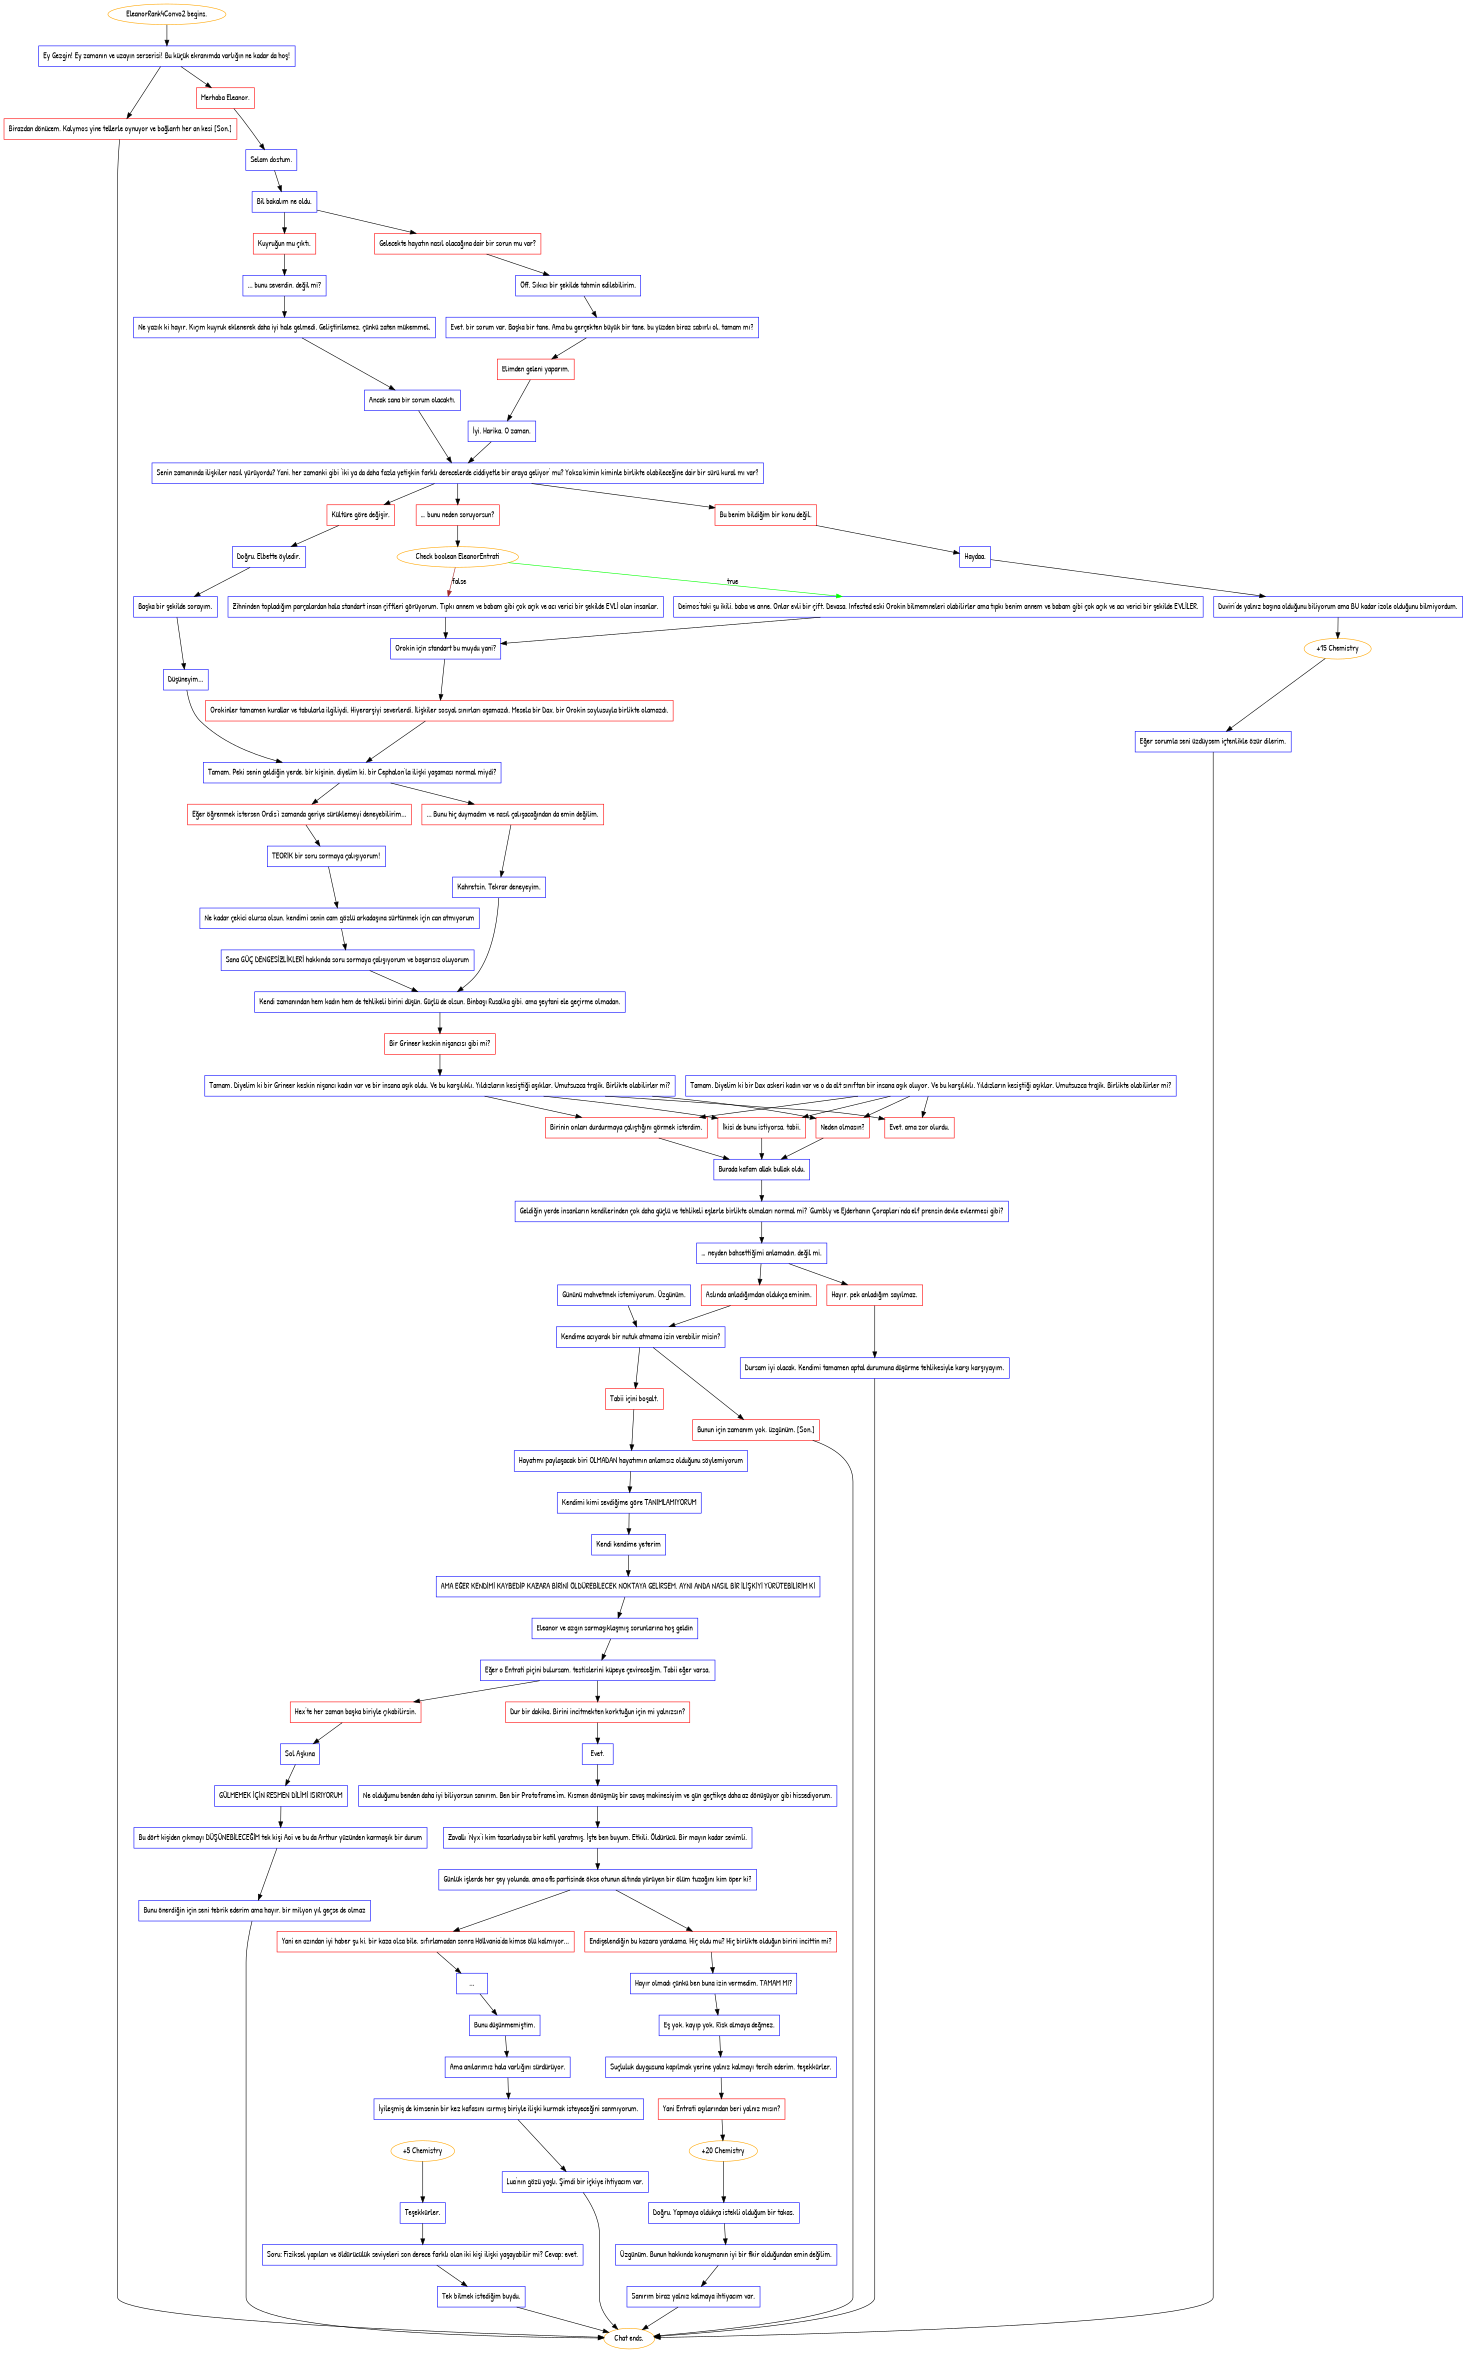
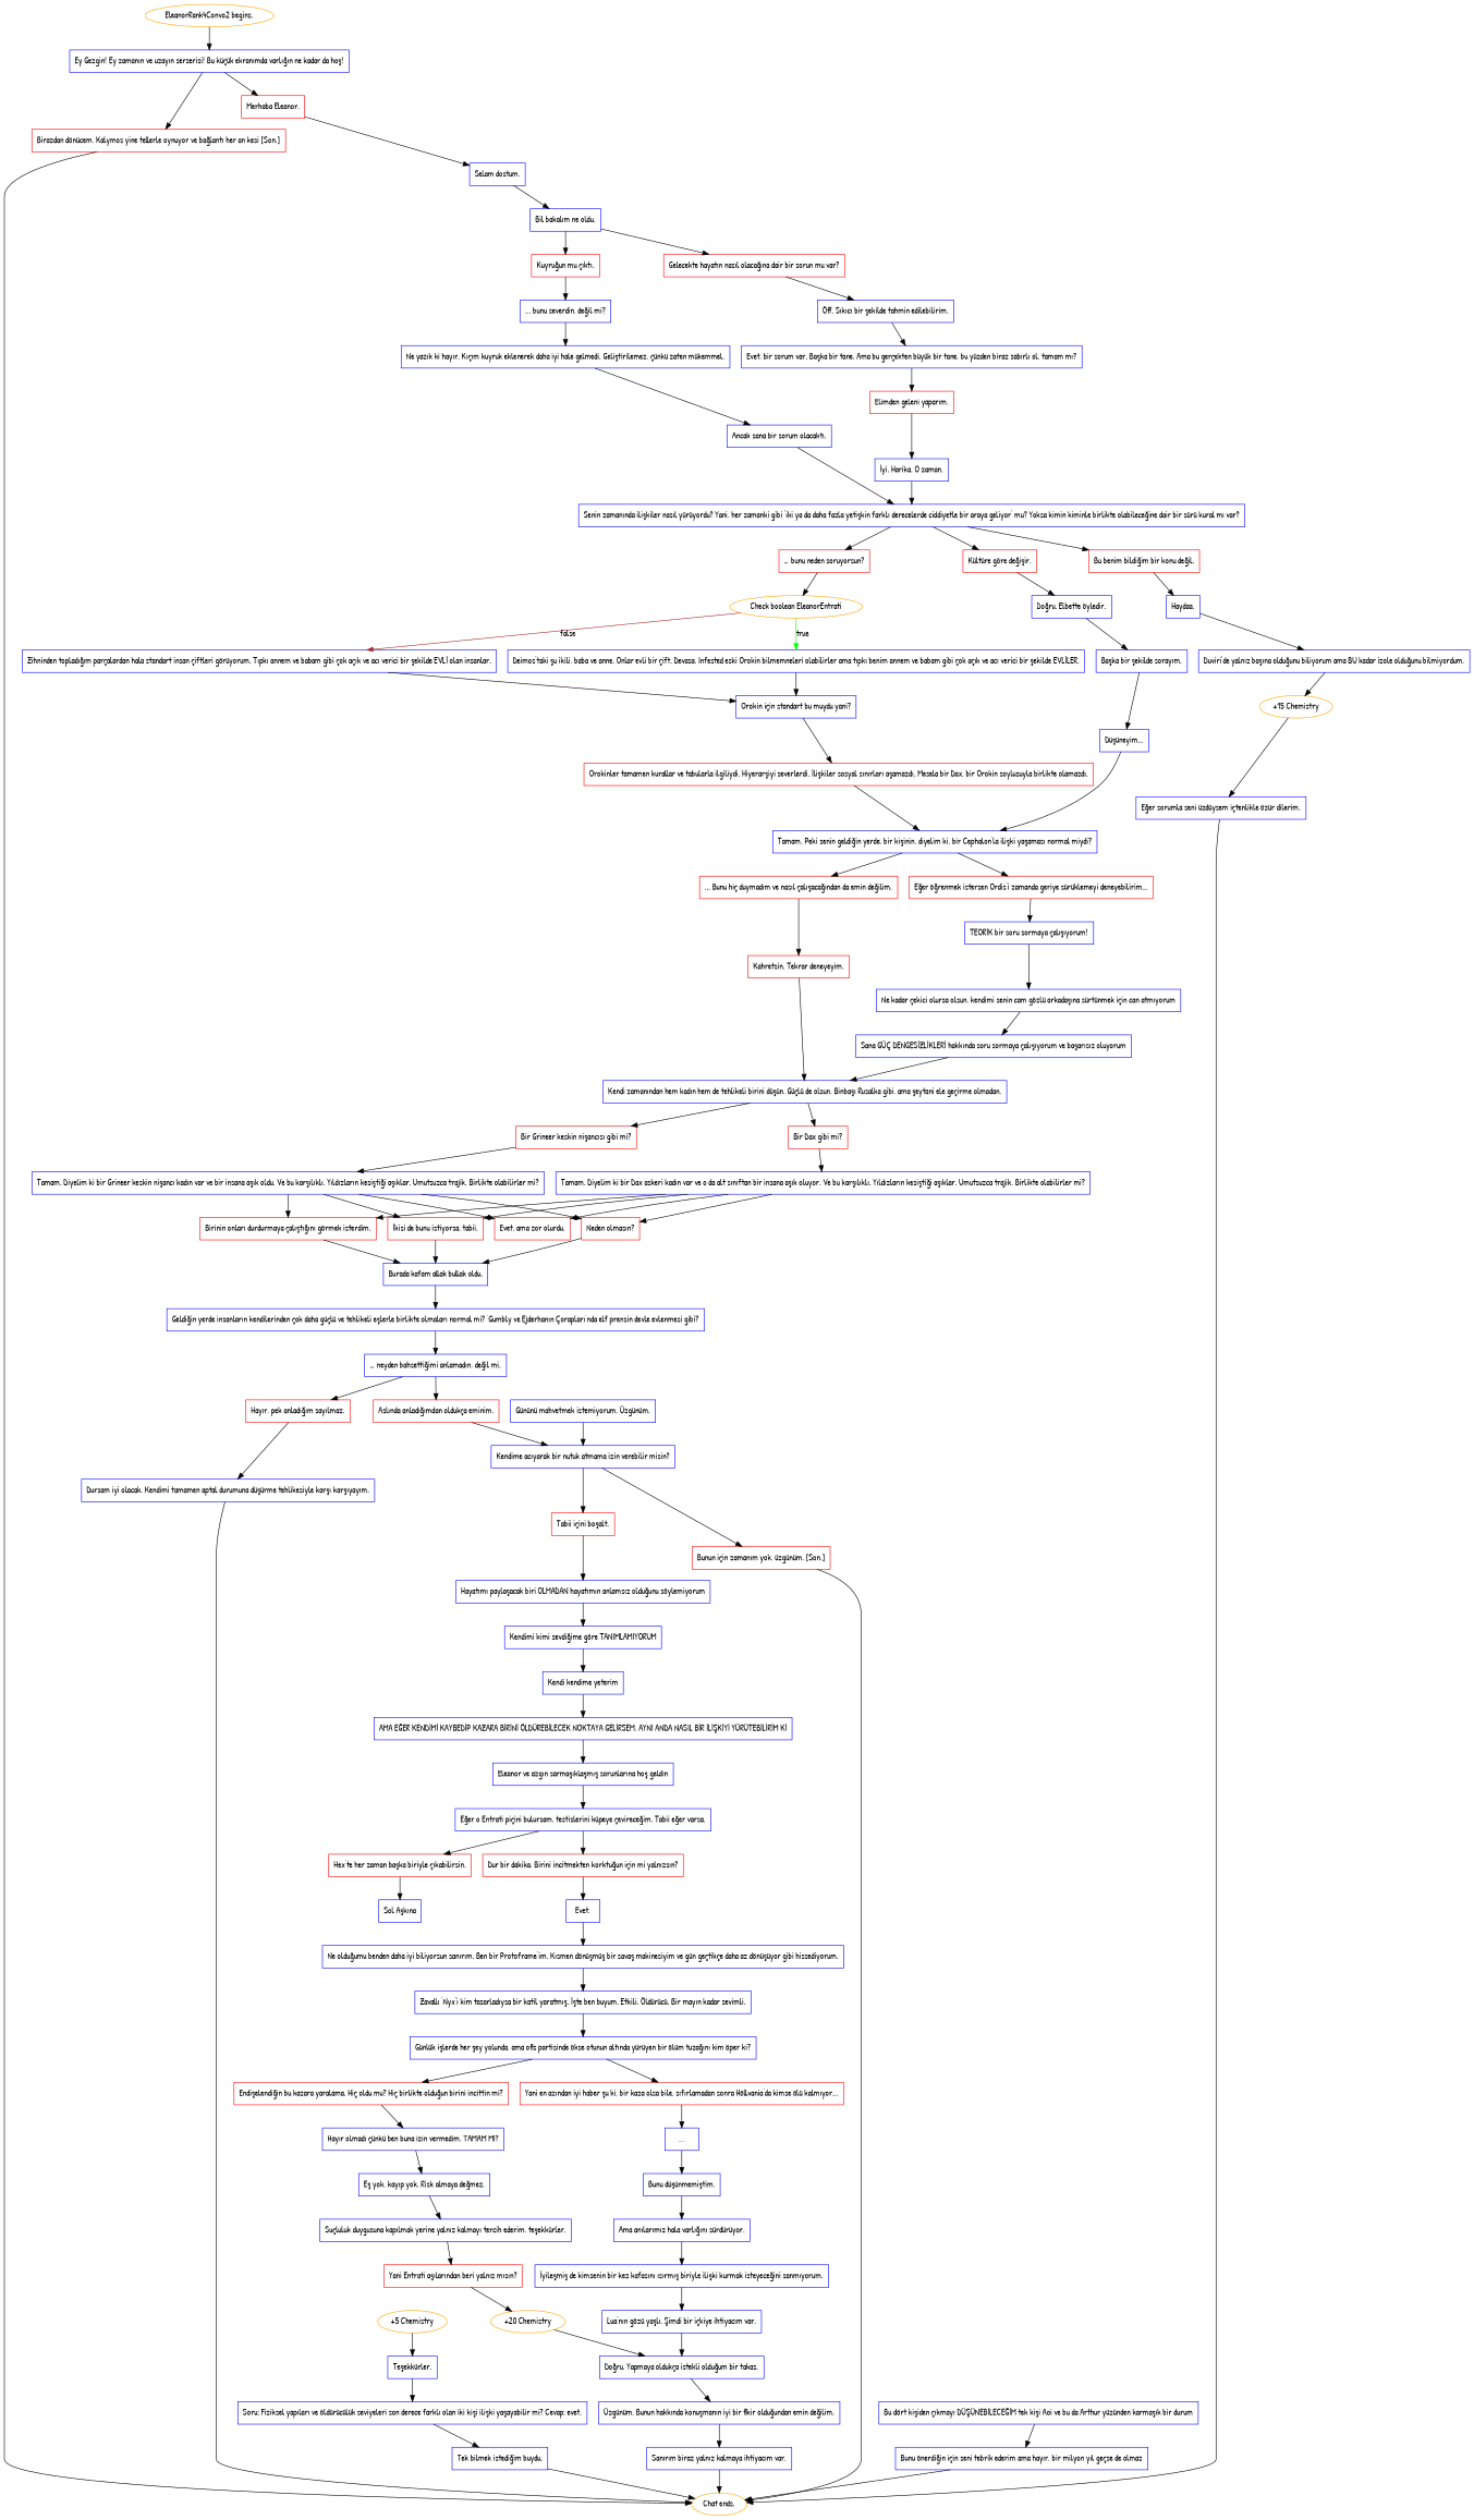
  digraph {
    fontname="Patrick Hand"
    node [color=blue fontname="Patrick Hand" shape=box]
    edge [fontname="Patrick Hand"]
    "EleanorRank4Convo2 begins." [color=orange shape=""]
    n2 [label="Ey Gezgin! Ey zamanın ve uzayın serserisi! Bu küçük ekranımda varlığın ne kadar da hoş!"]
    n3 [color=red label="Merhaba Eleanor."]
    n4 [color=red label="Birazdan dönücem, Kalymos yine tellerle oynuyor ve bağlantı her an kesi [Son.]"]
    n5 [label="Selam dostum."]
    "Chat ends." [color=orange shape=""]
    n7 [label="Bil bakalım ne oldu."]
    n8 [color=red label="Gelecekte hayatın nasıl olacağına dair bir sorun mu var?"]
    n9 [color=red label="Kuyruğun mu çıktı."]
    n10 [label="Öff. Sıkıcı bir şekilde tahmin edilebilirim."]
    n11 [label="... bunu severdin, değil mi?"]
    n12 [label="Evet, bir sorum var. Başka bir tane. Ama bu gerçekten büyük bir tane, bu yüzden biraz sabırlı ol, tamam mı?"]
    n13 [label="Ne yazık ki hayır. Kıçım kuyruk eklenerek daha iyi hale gelmedi. Geliştirilemez, çünkü zaten mükemmel."]
    n14 [color=red label="Elimden geleni yaparım."]
    n15 [label="Ancak sana bir sorum olacaktı."]
    n16 [label="İyi. Harika. O zaman."]
    n17 [label="Senin zamanında ilişkiler nasıl yürüyordu? Yani, her zamanki gibi 'iki ya da daha fazla yetişkin farklı derecelerde ciddiyetle bir araya geliyor' mu? Yoksa kimin kiminle birlikte olabileceğine dair bir sürü kural mı var?"]
    n18 [color=red label="Bu benim bildiğim bir konu değil."]
    n19 [color=red label="Kültüre göre değişir."]
    n20 [color=red label="… bunu neden soruyorsun?"]
    n21 [label="Haydaa."]
    n22 [label="Doğru. Elbette öyledir."]
    n23 [color=orange label="Check boolean EleanorEntrati" shape=""]
    n24 [label="Duviri'de yalnız başına olduğunu biliyorum ama BU kadar izole olduğunu bilmiyordum."]
    n25 [label="Başka bir şekilde sorayım."]
    n26 [label="Deimos'taki şu ikili, baba ve anne. Onlar evli bir çift. Devasa, Infested eski Orokin bilmemneleri olabilirler ama tıpkı benim annem ve babam gibi çok açık ve acı verici bir şekilde EVLİLER."]
    n27 [label="Zihninden topladığım parçalardan hala standart insan çiftleri görüyorum. Tıpkı annem ve babam gibi çok açık ve acı verici bir şekilde EVLİ olan insanlar."]
    n28 [color=orange label="+15 Chemistry" shape=""]
    n29 [label="Düşüneyim..."]
    n30 [label="Orokin için standart bu muydu yani?"]
    n31 [label="Eğer sorumla seni üzdüysem içtenlikle özür dilerim."]
    n32 [label="Tamam. Peki senin geldiğin yerde, bir kişinin, diyelim ki, bir Cephalon'la ilişki yaşaması normal miydi?"]
    n33 [color=red label="Orokinler tamamen kurallar ve tabularla ilgiliydi. Hiyerarşiyi severlerdi. İlişkiler sosyal sınırları aşamazdı. Mesela bir Dax, bir Orokin soylusuyla birlikte olamazdı."]
    n34 [color=red label="Eğer öğrenmek istersen Ordis'i zamanda geriye sürüklemeyi deneyebilirim..."]
    n35 [color=red label="... Bunu hiç duymadım ve nasıl çalışacağından da emin değilim."]
    n36 [label="TEORİK bir soru sormaya çalışıyorum!"]
-   n37 [label="Kahretsin. Tekrar deneyeyim."]
+   n37 [color=red label="Kahretsin. Tekrar deneyeyim."]
    n38 [label="Ne kadar çekici olursa olsun, kendimi senin cam gözlü arkadaşına sürtünmek için can atmıyorum"]
    n39 [label="Kendi zamanından hem kadın hem de tehlikeli birini düşün. Güçlü de olsun. Binbaşı Rusalka gibi, ama şeytani ele geçirme olmadan."]
    n40 [label="Sana GÜÇ DENGESİZLİKLERİ hakkında soru sormaya çalışıyorum ve başarısız oluyorum"]
    n41 [color=red label="Bir Grineer keskin nişancısı gibi mi?"]
+   n42 [color=red label="Bir Dax gibi mi?"]
    n43 [label="Tamam. Diyelim ki bir Grineer keskin nişancı kadın var ve bir insana aşık oldu. Ve bu karşılıklı. Yıldızların kesiştiği aşıklar. Umutsuzca trajik. Birlikte olabilirler mi?"]
    n44 [label="Tamam. Diyelim ki bir Dax askeri kadın var ve o da alt sınıftan bir insana aşık oluyor. Ve bu karşılıklı. Yıldızların kesiştiği aşıklar. Umutsuzca trajik. Birlikte olabilirler mi?"]
    n45 [color=red label="İkisi de bunu istiyorsa, tabii."]
    n46 [color=red label="Neden olmasın?"]
    n47 [color=red label="Birinin onları durdurmaya çalıştığını görmek isterdim."]
    n48 [color=red label="Evet, ama zor olurdu."]
    n49 [label="Burada kafam allak bullak oldu."]
    n50 [label="Geldiğin yerde insanların kendilerinden çok daha güçlü ve tehlikeli eşlerle birlikte olmaları normal mi? 'Gumbly ve Ejderhanın Çorapları'nda elf prensin devle evlenmesi gibi?"]
    n51 [color=orange label="+5 Chemistry" shape=""]
    n52 [label="Teşekkürler."]
    n53 [label="… neyden bahsettiğimi anlamadın, değil mi."]
    n54 [label="Soru: Fiziksel yapıları ve öldürücülük seviyeleri son derece farklı olan iki kişi ilişki yaşayabilir mi? Cevap: evet."]
    n55 [color=red label="Aslında anladığımdan oldukça eminim."]
    n56 [color=red label="Hayır, pek anladığım sayılmaz."]
    n57 [label="Tek bilmek istediğim buydu."]
    n58 [label="Kendime acıyarak bir nutuk atmama izin verebilir misin?"]
    n59 [label="Dursam iyi olacak. Kendimi tamamen aptal durumuna düşürme tehlikesiyle karşı karşıyayım."]
    n60 [label="Gününü mahvetmek istemiyorum. Üzgünüm."]
    n61 [color=red label="Tabii içini boşalt."]
    n62 [color=red label="Bunun için zamanım yok, üzgünüm. [Son.]"]
    n63 [label="Hayatımı paylaşacak biri OLMADAN hayatımın anlamsız olduğunu söylemiyorum"]
    n64 [label="Kendimi kimi sevdiğime göre TANIMLAMIYORUM"]
    n65 [label="Kendi kendime yeterim"]
    n66 [label="AMA EĞER KENDİMİ KAYBEDİP KAZARA BİRİNİ ÖLDÜREBİLECEK NOKTAYA GELİRSEM, AYNI ANDA NASIL BİR İLİŞKİYİ YÜRÜTEBİLİRİM Kİ"]
    n67 [label="Eleanor ve azgın sarmaşıklaşmış sorunlarına hoş geldin"]
    n68 [label="Eğer o Entrati piçini bulursam, testislerini küpeye çevireceğim. Tabii eğer varsa."]
    n69 [color=red label="Hex'te her zaman başka biriyle çıkabilirsin."]
    n70 [color=red label="Dur bir dakika. Birini incitmekten korktuğun için mi yalnızsın?"]
    n71 [label="Sol Aşkına"]
    n72 [label="Evet."]
-   n73 [label="GÜLMEMEK İÇİN RESMEN DİLİMİ ISIRIYORUM"]
    n74 [label="Ne olduğumu benden daha iyi biliyorsun sanırım. Ben bir Protoframe'im. Kısmen dönüşmüş bir savaş makinesiyim ve gün geçtikçe daha az dönüşüyor gibi hissediyorum."]
    n75 [label="Bu dört kişiden çıkmayı DÜŞÜNEBİLECEĞİM tek kişi Aoi ve bu da Arthur yüzünden karmaşık bir durum"]
    n76 [label="Zavallı 'Nyx'i kim tasarladıysa bir katil yaratmış. İşte ben buyum. Etkili. Öldürücü. Bir mayın kadar sevimli."]
    n77 [label="Bunu önerdiğin için seni tebrik ederim ama hayır, bir milyon yıl geçse de olmaz"]
    n78 [label="Günlük işlerde her şey yolunda, ama ofis partisinde ökse otunun altında yürüyen bir ölüm tuzağını kim öper ki?"]
    n79 [color=red label="Endişelendiğin bu kazara yaralama. Hiç oldu mu? Hiç birlikte olduğun birini incittin mi?"]
    n80 [color=red label="Yani en azından iyi haber şu ki, bir kaza olsa bile, sıfırlamadan sonra Höllvania'da kimse ölü kalmıyor..."]
    n81 [label="Hayır olmadı çünkü ben buna izin vermedim. TAMAM MI?"]
    n82 [label="..."]
    n83 [label="Eş yok, kayıp yok. Risk almaya değmez."]
    n84 [label="Bunu düşünmemiştim."]
    n85 [label="Suçluluk duygusuna kapılmak yerine yalnız kalmayı tercih ederim, teşekkürler."]
    n86 [label="Ama anılarımız hala varlığını sürdürüyor."]
    n87 [color=red label="Yani Entrati aşılarından beri yalnız mısın?"]
    n88 [label="İyileşmiş de kimsenin bir kez kafasını ısırmış biriyle ilişki kurmak isteyeceğini sanmıyorum."]
    n89 [color=orange label="+20 Chemistry" shape=""]
    n90 [label="Lua'nın gözü yaşlı. Şimdi bir içkiye ihtiyacım var."]
    n91 [label="Doğru. Yapmaya oldukça istekli olduğum bir takas."]
    n92 [label="Üzgünüm. Bunun hakkında konuşmanın iyi bir fikir olduğundan emin değilim."]
    n93 [label="Sanırım biraz yalnız kalmaya ihtiyacım var."]
    "EleanorRank4Convo2 begins." -> n2
    n2 -> n3
    n2 -> n4
    n3 -> n5
    n4 -> "Chat ends."
    n5 -> n7
    n7 -> n8
    n7 -> n9
    n8 -> n10
    n9 -> n11
    n10 -> n12
    n11 -> n13
    n12 -> n14
    n13 -> n15
    n14 -> n16
    n15 -> n17
    n16 -> n17
    n17 -> n18
    n17 -> n19
    n17 -> n20
    n18 -> n21
    n19 -> n22
    n20 -> n23
    n21 -> n24
    n22 -> n25
    n23 -> n26 [color=green label=true]
    n23 -> n27 [color=brown label=false]
    n24 -> n28
    n25 -> n29
    n26 -> n30
    n27 -> n30
    n28 -> n31
    n29 -> n32
    n30 -> n33
    n31 -> "Chat ends."
    n32 -> n34
    n32 -> n35
    n33 -> n32
    n34 -> n36
    n35 -> n37
    n36 -> n38
    n37 -> n39
    n38 -> n40
    n39 -> n41
+   n39 -> n42
    n40 -> n39
    n41 -> n43
+   n42 -> n44
    n43 -> n45
    n43 -> n46
    n43 -> n47
    n43 -> n48
    n44 -> n45
    n44 -> n46
    n44 -> n47
    n44 -> n48
    n45 -> n49
    n46 -> n49
    n47 -> n49
    n49 -> n50
    n50 -> n53
    n51 -> n52
    n52 -> n54
    n53 -> n55
    n53 -> n56
    n54 -> n57
    n55 -> n58
    n56 -> n59
    n57 -> "Chat ends."
    n58 -> n61
    n58 -> n62
    n59 -> "Chat ends."
    n60 -> n58
    n61 -> n63
    n62 -> "Chat ends."
    n63 -> n64
    n64 -> n65
    n65 -> n66
    n66 -> n67
    n67 -> n68
    n68 -> n69
    n68 -> n70
    n69 -> n71
    n70 -> n72
-   n71 -> n73
    n72 -> n74
-   n73 -> n75
    n74 -> n76
    n75 -> n77
    n76 -> n78
    n77 -> "Chat ends."
    n78 -> n79
    n78 -> n80
    n79 -> n81
    n80 -> n82
    n81 -> n83
    n82 -> n84
    n83 -> n85
    n84 -> n86
    n85 -> n87
    n86 -> n88
    n87 -> n89
    n88 -> n90
    n89 -> n91
-   n90 -> "Chat ends."
+   n90 -> n91
    n91 -> n92
    n92 -> n93
    n93 -> "Chat ends."
  }
